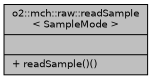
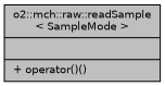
  digraph {
-   n1 [color=black fillcolor=grey75 fontcolor=black fontname=Helvetica fontsize=10 height=0.2 label="{o2::mch::raw::readSample\l\< SampleMode \>\n||+ readSample()()\l}" shape=record style=filled width=0.4]
+   n1 [color=black fillcolor=grey75 fontcolor=black fontname=Helvetica fontsize=10 height=0.2 label="{o2::mch::raw::readSample\l\< SampleMode \>\n||+ operator()()\l}" shape=record style=filled width=0.4]
  }
